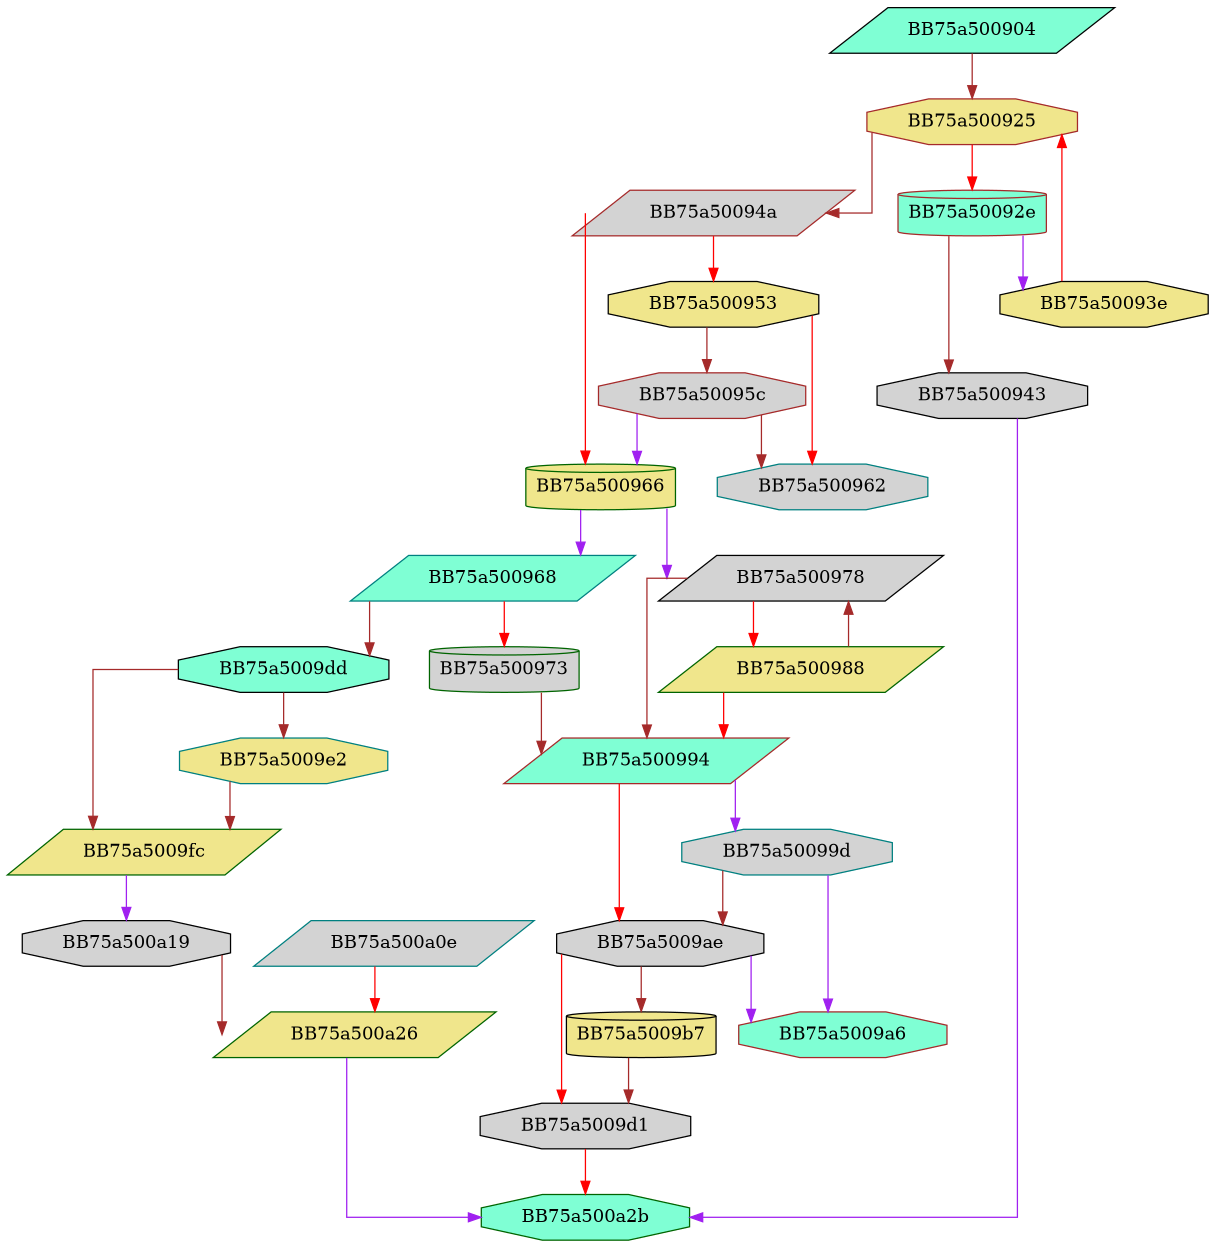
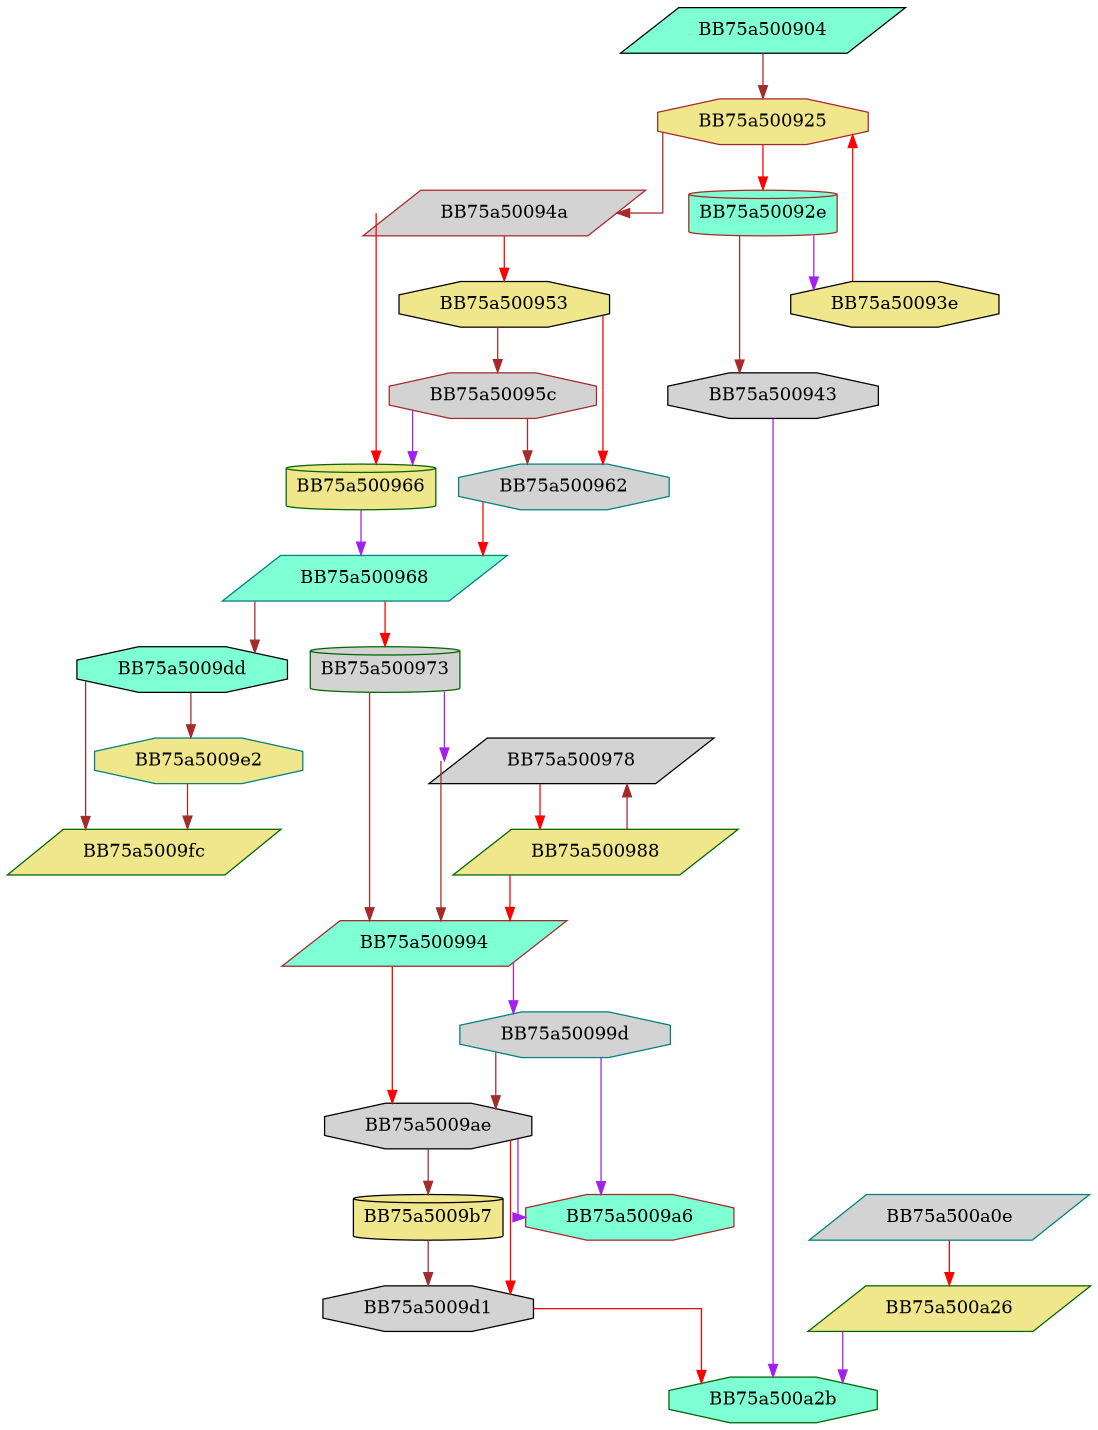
  digraph {
    splines=ortho
    node [color=black fillcolor=lightgrey shape=octagon style=filled]
    edge [color=brown]
    BB75a500904 [fillcolor=aquamarine shape=parallelogram]
    BB75a500925 [color=brown fillcolor=khaki]
    BB75a50094a [color=brown shape=parallelogram]
    BB75a50092e [color=brown fillcolor=aquamarine shape=cylinder]
    BB75a500966 [color=darkgreen fillcolor=khaki shape=cylinder]
    BB75a500953 [fillcolor=khaki]
    BB75a500943
    BB75a50093e [fillcolor=khaki]
    BB75a500968 [color=teal fillcolor=aquamarine shape=parallelogram]
    BB75a500962 [color=teal]
    BB75a50095c [color=brown]
    BB75a500a2b [color=darkgreen fillcolor=aquamarine]
    BB75a5009dd [fillcolor=aquamarine]
    BB75a500973 [color=darkgreen shape=cylinder]
    BB75a5009fc [color=darkgreen fillcolor=khaki shape=parallelogram]
    BB75a5009e2 [color=teal fillcolor=khaki]
    BB75a500994 [color=brown fillcolor=aquamarine shape=parallelogram]
    BB75a500978 [shape=parallelogram]
-   BB75a500a19
    BB75a5009ae
    BB75a50099d [color=teal]
    BB75a500988 [color=darkgreen fillcolor=khaki shape=parallelogram]
    BB75a5009d1
    BB75a5009b7 [fillcolor=khaki shape=cylinder]
    BB75a5009a6 [color=brown fillcolor=aquamarine]
    BB75a500a26 [color=darkgreen fillcolor=khaki shape=parallelogram]
    BB75a500a0e [color=teal shape=parallelogram]
    BB75a500904 -> BB75a500925
    BB75a500925 -> BB75a50094a
    BB75a500925 -> BB75a50092e [color=red]
    BB75a50094a -> BB75a500966 [color=red]
    BB75a50094a -> BB75a500953 [color=red]
    BB75a50092e -> BB75a500943
    BB75a50092e -> BB75a50093e [color=purple]
    BB75a500966 -> BB75a500968 [color=purple]
    BB75a500953 -> BB75a500962 [color=red]
    BB75a500953 -> BB75a50095c
    BB75a500943 -> BB75a500a2b [color=purple]
    BB75a50093e -> BB75a500925 [color=red]
    BB75a500968 -> BB75a5009dd
    BB75a500968 -> BB75a500973 [color=red]
+   BB75a500962 -> BB75a500968 [color=red]
    BB75a50095c -> BB75a500966 [color=purple]
    BB75a50095c -> BB75a500962
    BB75a5009dd -> BB75a5009fc
    BB75a5009dd -> BB75a5009e2
    BB75a500973 -> BB75a500994
-   BB75a500966 -> BB75a500978 [color=purple]
-   BB75a5009fc -> BB75a500a19 [color=purple]
+   BB75a500973 -> BB75a500978 [color=purple]
    BB75a5009e2 -> BB75a5009fc
    BB75a500994 -> BB75a5009ae [color=red]
    BB75a500994 -> BB75a50099d [color=purple]
    BB75a500978 -> BB75a500994
    BB75a500978 -> BB75a500988 [color=red]
-   BB75a500a19 -> BB75a500a26
    BB75a5009ae -> BB75a5009d1 [color=red]
    BB75a5009ae -> BB75a5009b7
    BB75a5009ae -> BB75a5009a6 [color=purple]
    BB75a50099d -> BB75a5009ae
    BB75a50099d -> BB75a5009a6 [color=purple]
    BB75a500988 -> BB75a500994 [color=red]
    BB75a500988 -> BB75a500978
    BB75a5009d1 -> BB75a500a2b [color=red]
    BB75a5009b7 -> BB75a5009d1
    BB75a500a26 -> BB75a500a2b [color=purple]
    BB75a500a0e -> BB75a500a26 [color=red]
  }
